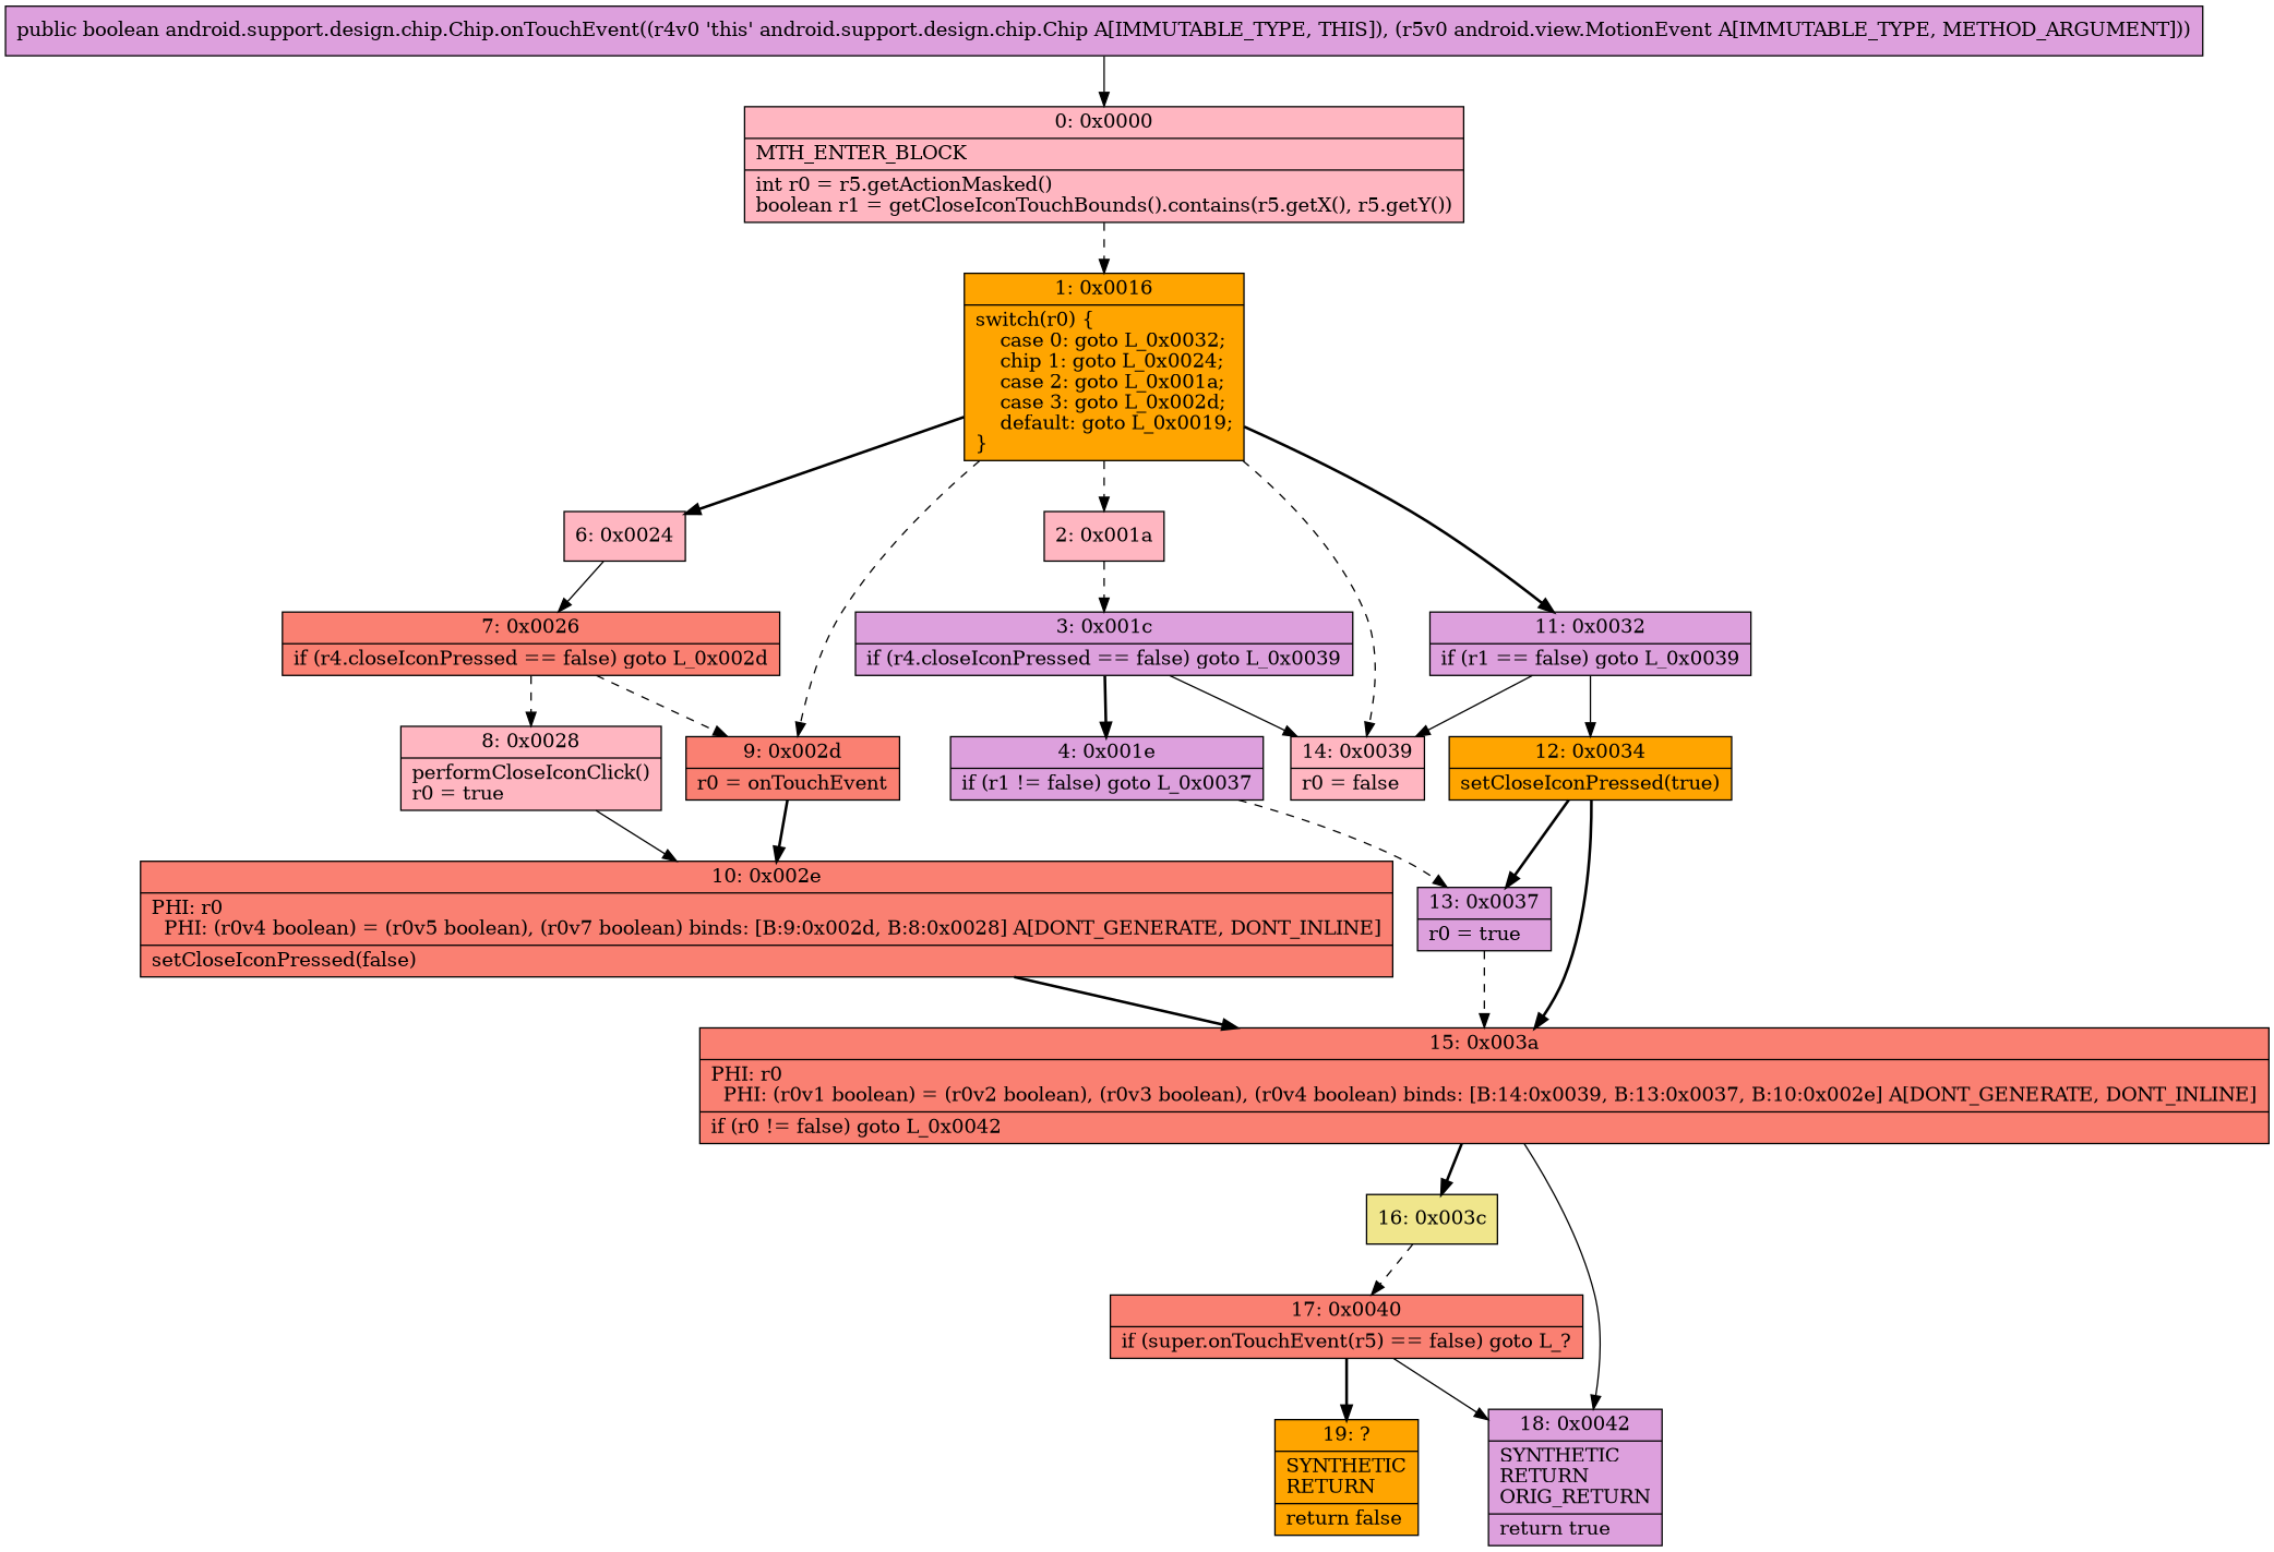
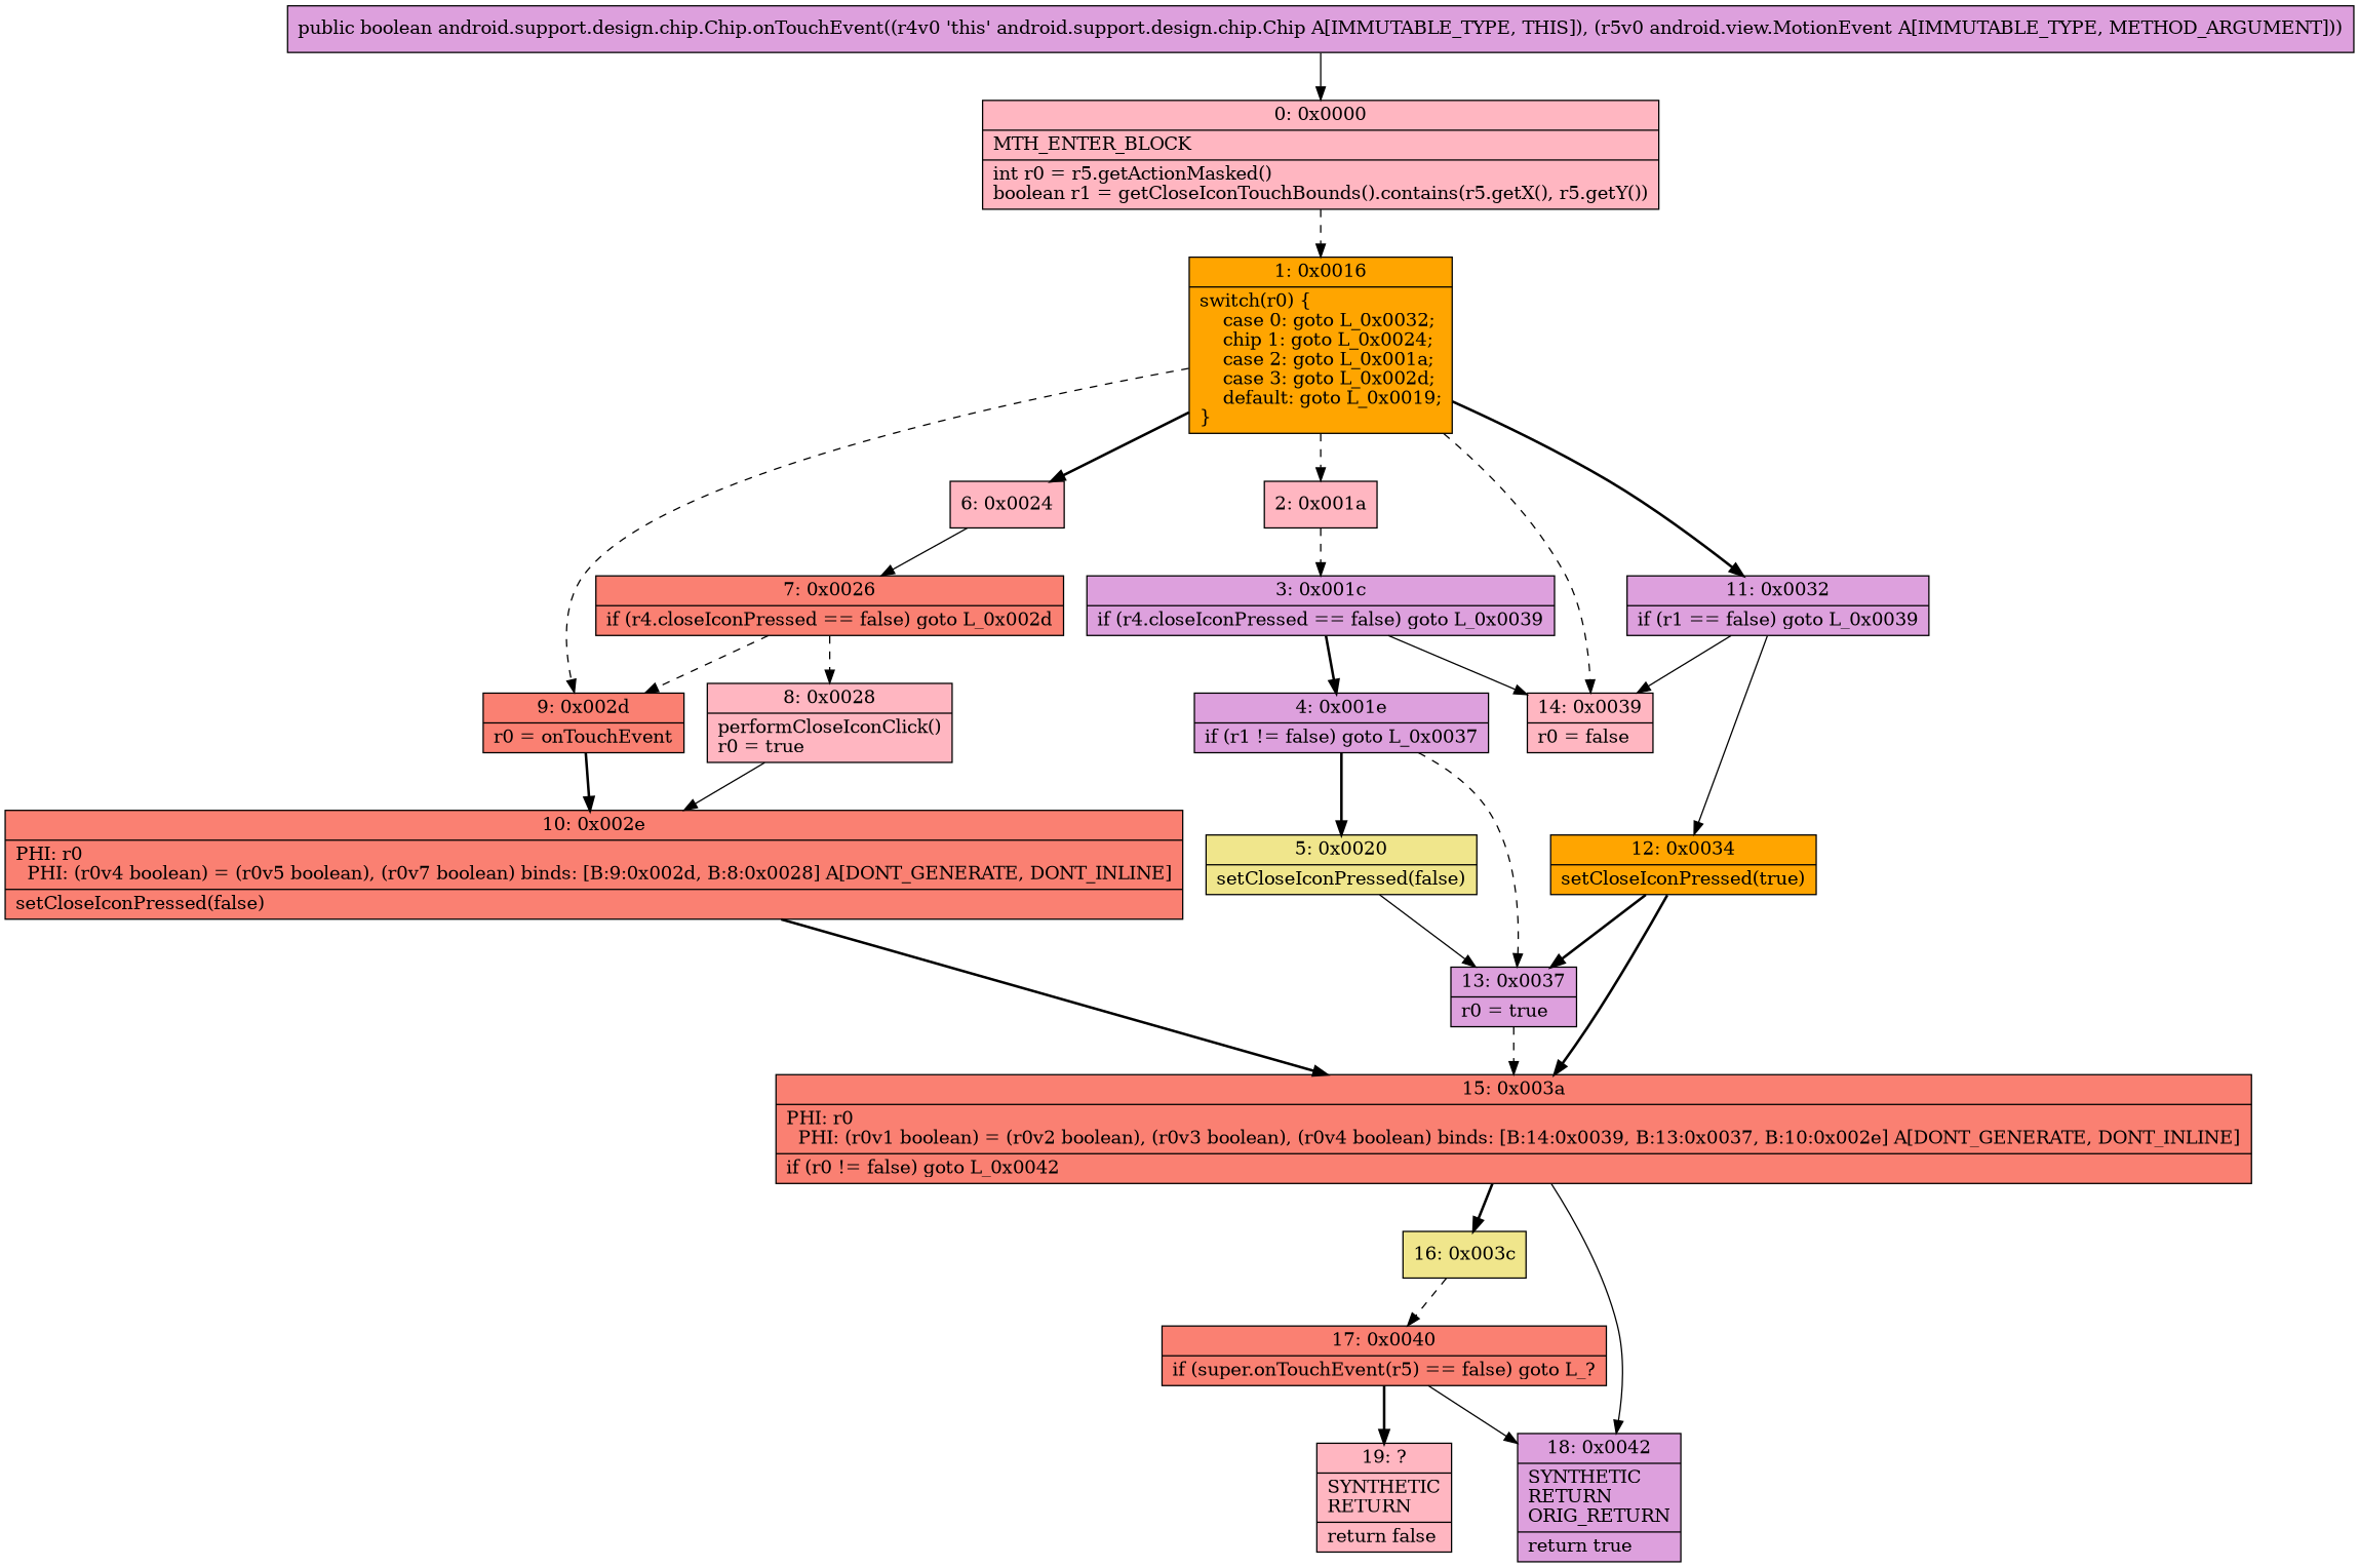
  digraph {
    node [fillcolor=lightpink shape=record style=filled]
    edge [style=dashed]
    n1 [label="{0\:\ 0x0000|MTH_ENTER_BLOCK\l|int r0 = r5.getActionMasked()\lboolean r1 = getCloseIconTouchBounds().contains(r5.getX(), r5.getY())\l}"]
    n2 [fillcolor=orange label="{1\:\ 0x0016|switch(r0) \{\l    case 0: goto L_0x0032;\l    chip 1: goto L_0x0024;\l    case 2: goto L_0x001a;\l    case 3: goto L_0x002d;\l    default: goto L_0x0019;\l\}\l}"]
    n3 [label="{2\:\ 0x001a}"]
    n4 [label="{6\:\ 0x0024}"]
    n5 [fillcolor=salmon label="{9\:\ 0x002d|r0 = onTouchEvent\l}"]
    n6 [fillcolor=plum label="{11\:\ 0x0032|if (r1 == false) goto L_0x0039\l}"]
    n7 [label="{14\:\ 0x0039|r0 = false\l}"]
    n8 [fillcolor=plum label="{3\:\ 0x001c|if (r4.closeIconPressed == false) goto L_0x0039\l}"]
    n9 [fillcolor=salmon label="{7\:\ 0x0026|if (r4.closeIconPressed == false) goto L_0x002d\l}"]
    n10 [fillcolor=salmon label="{10\:\ 0x002e|PHI: r0 \l  PHI: (r0v4 boolean) = (r0v5 boolean), (r0v7 boolean) binds: [B:9:0x002d, B:8:0x0028] A[DONT_GENERATE, DONT_INLINE]\l|setCloseIconPressed(false)\l}"]
    n11 [fillcolor=orange label="{12\:\ 0x0034|setCloseIconPressed(true)\l}"]
    n12 [fillcolor=plum label="{4\:\ 0x001e|if (r1 != false) goto L_0x0037\l}"]
+   n13 [fillcolor=khaki label="{5\:\ 0x0020|setCloseIconPressed(false)\l}"]
    n14 [fillcolor=plum label="{13\:\ 0x0037|r0 = true\l}"]
    n15 [fillcolor=salmon label="{15\:\ 0x003a|PHI: r0 \l  PHI: (r0v1 boolean) = (r0v2 boolean), (r0v3 boolean), (r0v4 boolean) binds: [B:14:0x0039, B:13:0x0037, B:10:0x002e] A[DONT_GENERATE, DONT_INLINE]\l|if (r0 != false) goto L_0x0042\l}"]
    n16 [label="{8\:\ 0x0028|performCloseIconClick()\lr0 = true\l}"]
    n17 [fillcolor=khaki label="{16\:\ 0x003c}"]
    n18 [fillcolor=plum label="{18\:\ 0x0042|SYNTHETIC\lRETURN\lORIG_RETURN\l|return true\l}"]
    n19 [fillcolor=salmon label="{17\:\ 0x0040|if (super.onTouchEvent(r5) == false) goto L_?\l}"]
-   n20 [fillcolor=orange label="{19\:\ ?|SYNTHETIC\lRETURN\l|return false\l}"]
+   n20 [label="{19\:\ ?|SYNTHETIC\lRETURN\l|return false\l}"]
    n21 [fillcolor=plum label="{public boolean android.support.design.chip.Chip.onTouchEvent((r4v0 'this' android.support.design.chip.Chip A[IMMUTABLE_TYPE, THIS]), (r5v0 android.view.MotionEvent A[IMMUTABLE_TYPE, METHOD_ARGUMENT])) }"]
    n1 -> n2
    n2 -> n3
    n2 -> n4 [style=bold]
    n2 -> n5
    n2 -> n6 [style=bold]
    n2 -> n7
    n3 -> n8
    n4 -> n9 [style=solid]
    n5 -> n10 [style=bold]
    n6 -> n7 [style=solid]
    n6 -> n11 [style=solid]
    n8 -> n7 [style=solid]
    n8 -> n12 [style=bold]
    n9 -> n5
    n9 -> n16
    n10 -> n15 [style=bold]
    n11 -> n14 [style=bold]
    n11 -> n15 [style=bold]
+   n12 -> n13 [style=bold]
    n12 -> n14
+   n13 -> n14 [style=solid]
    n14 -> n15
    n15 -> n17 [style=bold]
    n15 -> n18 [style=solid]
    n16 -> n10 [style=solid]
    n17 -> n19
    n19 -> n18 [style=solid]
    n19 -> n20 [style=bold]
    n21 -> n1 [style=solid]
  }
